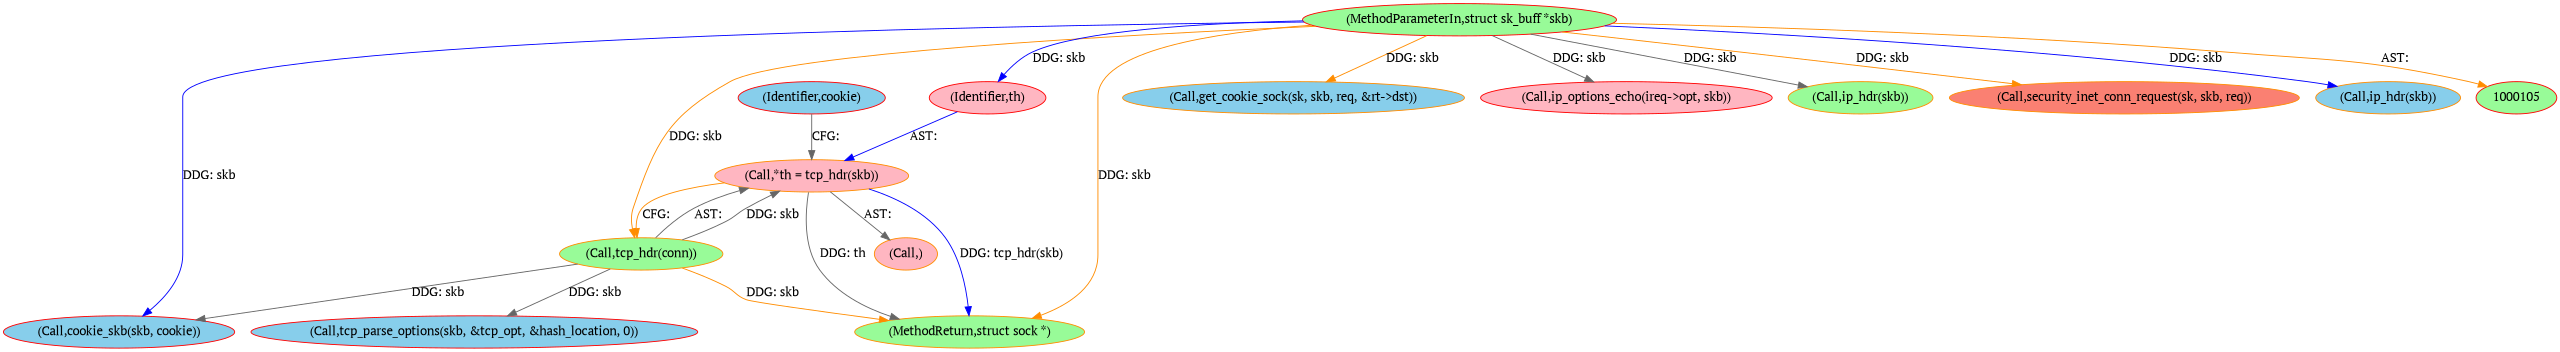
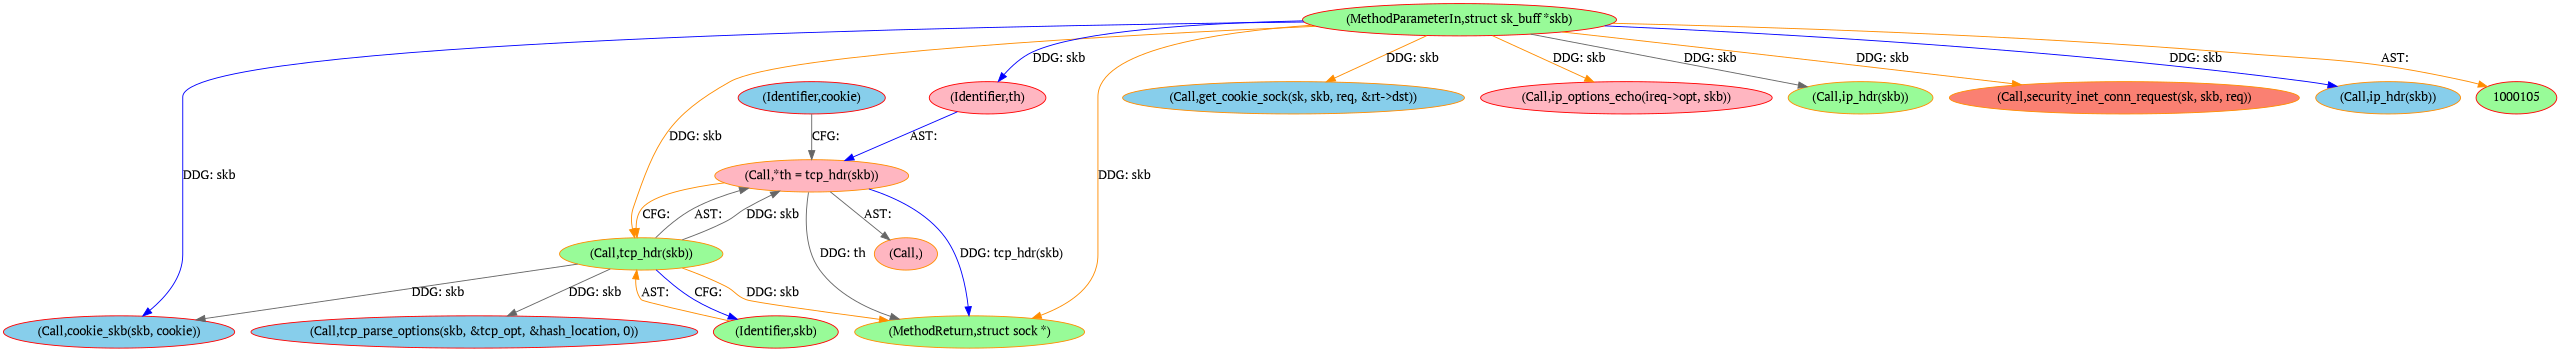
  digraph {
    fontname="PT Serif"
    node [color=darkorange fillcolor=palegreen fontname="PT Serif" style=filled]
    edge [color=darkorange fontname="PT Serif"]
    n1 [fillcolor=lightpink label="(Call,*th = tcp_hdr(skb))"]
-   n2 [label="(Call,tcp_hdr(conn))"]
+   n2 [label="(Call,tcp_hdr(skb))"]
    n3 [fillcolor=lightpink label="(Call,)"]
    n4 [label="(MethodReturn,struct sock *)"]
    n5 [color=red fillcolor=skyblue label="(Call,cookie_skb(skb, cookie))"]
    n6 [color=red fillcolor=skyblue label="(Call,tcp_parse_options(skb, &tcp_opt, &hash_location, 0))"]
+   n7 [color=red label="(Identifier,skb)"]
    n8 [color=red label="(MethodParameterIn,struct sk_buff *skb)"]
    n9 [fillcolor=skyblue label="(Call,get_cookie_sock(sk, skb, req, &rt->dst))"]
    n10 [color=red fillcolor=lightpink label="(Call,ip_options_echo(ireq->opt, skb))"]
    n11 [label="(Call,ip_hdr(skb))"]
    n12 [fillcolor=salmon label="(Call,security_inet_conn_request(sk, skb, req))"]
    n13 [fillcolor=skyblue label="(Call,ip_hdr(skb))"]
    1000105 [color=red]
    n15 [color=red fillcolor=lightpink label="(Identifier,th)"]
    n16 [color=red fillcolor=skyblue label="(Identifier,cookie)"]
    n1 -> n2 [label="CFG: "]
    n1 -> n3 [color=gray40 label="AST: "]
    n1 -> n4 [color=gray40 label="DDG: th"]
    n1 -> n4 [color=blue label="DDG: tcp_hdr(skb)"]
    n2 -> n1 [color=gray40 label="AST: "]
    n2 -> n1 [color=gray40 label="DDG: skb"]
    n2 -> n4 [label="DDG: skb"]
    n2 -> n5 [color=gray40 label="DDG: skb"]
    n2 -> n6 [color=gray40 label="DDG: skb"]
+   n2 -> n7 [color=blue label="CFG: "]
+   n7 -> n2 [label="AST: "]
    n8 -> n2 [label="DDG: skb"]
    n8 -> n4 [label="DDG: skb"]
    n8 -> n5 [color=blue label="DDG: skb"]
    n8 -> n9 [label="DDG: skb"]
-   n8 -> n10 [color=gray40 label="DDG: skb"]
+   n8 -> n10 [label="DDG: skb"]
    n8 -> n11 [color=gray40 label="DDG: skb"]
    n8 -> n12 [label="DDG: skb"]
    n8 -> n13 [color=blue label="DDG: skb"]
    n8 -> 1000105 [label="AST: "]
    n8 -> n15 [color=blue label="DDG: skb"]
    n15 -> n1 [color=blue label="AST: "]
    n16 -> n1 [color=gray40 label="CFG: "]
  }
